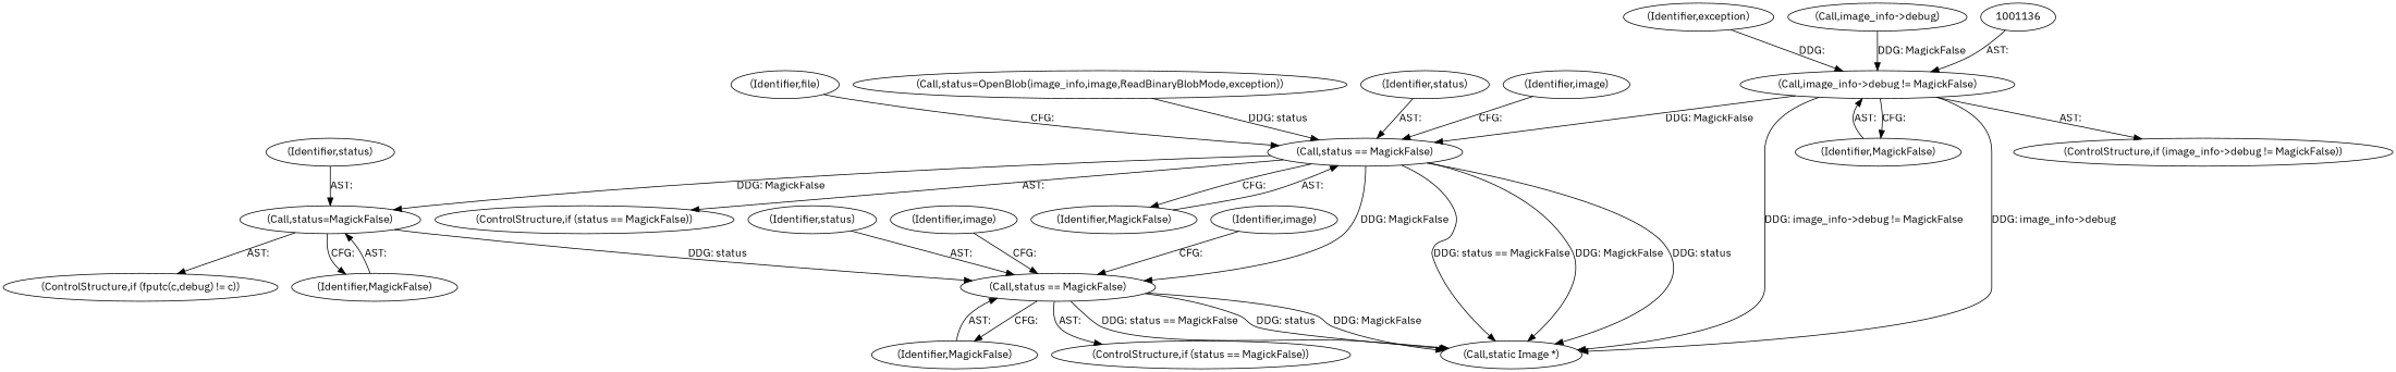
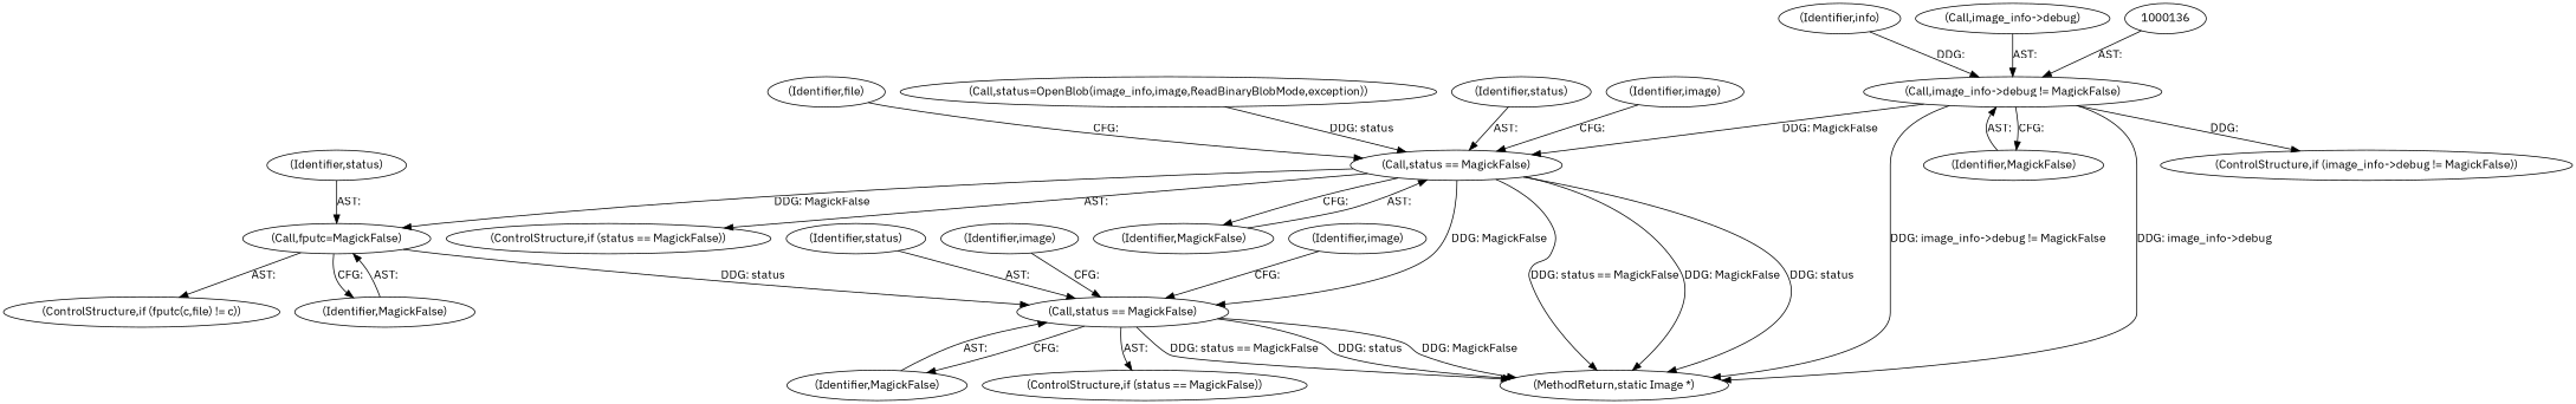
  digraph {
    fontname="IBM Plex Sans"
    node [fontname="IBM Plex Sans"]
    edge [fontname="IBM Plex Sans"]
    n1 [label="(Call,image_info->debug != MagickFalse)"]
    n2 [label="(Call,status == MagickFalse)"]
-   n3 [label="(Call,static Image *)"]
+   n3 [label="(MethodReturn,static Image *)"]
    n4 [label="(ControlStructure,if (image_info->debug != MagickFalse))"]
    n5 [label="(Identifier,MagickFalse)"]
-   n6 [label="(Call,status=MagickFalse)"]
+   n6 [label="(Call,fputc=MagickFalse)"]
    n7 [label="(Call,status == MagickFalse)"]
    n8 [label="(Identifier,MagickFalse)"]
    n9 [label="(ControlStructure,if (status == MagickFalse))"]
    n10 [label="(Identifier,MagickFalse)"]
-   n11 [label="(ControlStructure,if (fputc(c,debug) != c))"]
+   n11 [label="(ControlStructure,if (fputc(c,file) != c))"]
    n12 [label="(Identifier,MagickFalse)"]
    n13 [label="(ControlStructure,if (status == MagickFalse))"]
    n14 [label="(Identifier,file)"]
    n15 [label="(Call,status=OpenBlob(image_info,image,ReadBinaryBlobMode,exception))"]
-   n16 [label="(Identifier,exception)"]
+   n16 [label="(Identifier,info)"]
    n17 [label="(Call,image_info->debug)"]
    n18 [label="(Identifier,image)"]
    n19 [label="(Identifier,image)"]
    n20 [label="(Identifier,status)"]
    n21 [label="(Identifier,status)"]
    n22 [label="(Identifier,image)"]
    n23 [label="(Identifier,status)"]
-   1000136 [label=1001136]
+   1000136
    n1 -> n2 [label="DDG: MagickFalse"]
    n1 -> n3 [label="DDG: image_info->debug != MagickFalse"]
    n1 -> n3 [label="DDG: image_info->debug"]
-   n1 -> n4 [label="AST: "]
+   n1 -> n4 [label="DDG: "]
    n1 -> n5 [label="CFG: "]
    n2 -> n3 [label="DDG: status == MagickFalse"]
    n2 -> n3 [label="DDG: MagickFalse"]
    n2 -> n3 [label="DDG: status"]
    n2 -> n6 [label="DDG: MagickFalse"]
    n2 -> n7 [label="DDG: MagickFalse"]
    n2 -> n8 [label="CFG: "]
    n2 -> n9 [label="AST: "]
    n5 -> n1 [label="AST: "]
    n6 -> n7 [label="DDG: status"]
    n6 -> n10 [label="CFG: "]
    n6 -> n11 [label="AST: "]
    n7 -> n3 [label="DDG: status == MagickFalse"]
    n7 -> n3 [label="DDG: status"]
    n7 -> n3 [label="DDG: MagickFalse"]
    n7 -> n12 [label="CFG: "]
    n7 -> n13 [label="AST: "]
    n8 -> n2 [label="AST: "]
    n10 -> n6 [label="AST: "]
    n12 -> n7 [label="AST: "]
    n14 -> n2 [label="CFG: "]
    n15 -> n2 [label="DDG: status"]
    n16 -> n1 [label="DDG: "]
-   n17 -> n1 [label="DDG: MagickFalse"]
+   n17 -> n1 [label="AST: "]
    n18 -> n7 [label="CFG: "]
    n19 -> n7 [label="CFG: "]
    n20 -> n6 [label="AST: "]
    n21 -> n2 [label="AST: "]
    n22 -> n2 [label="CFG: "]
    n23 -> n7 [label="AST: "]
    1000136 -> n1 [label="AST: "]
  }
